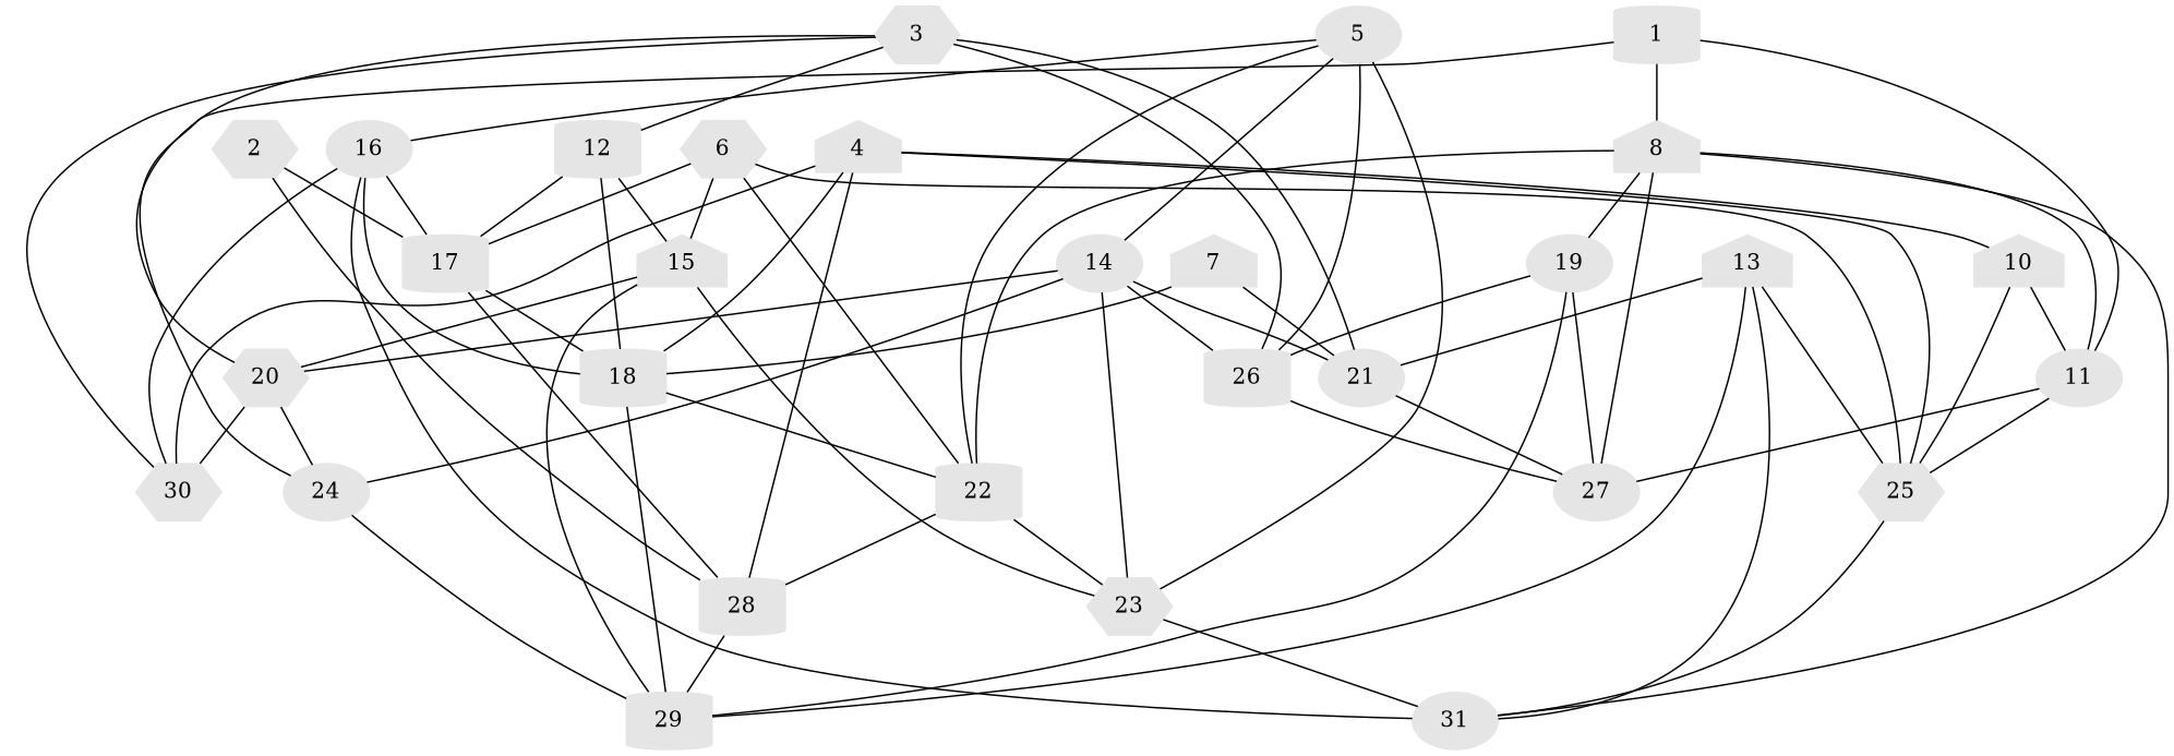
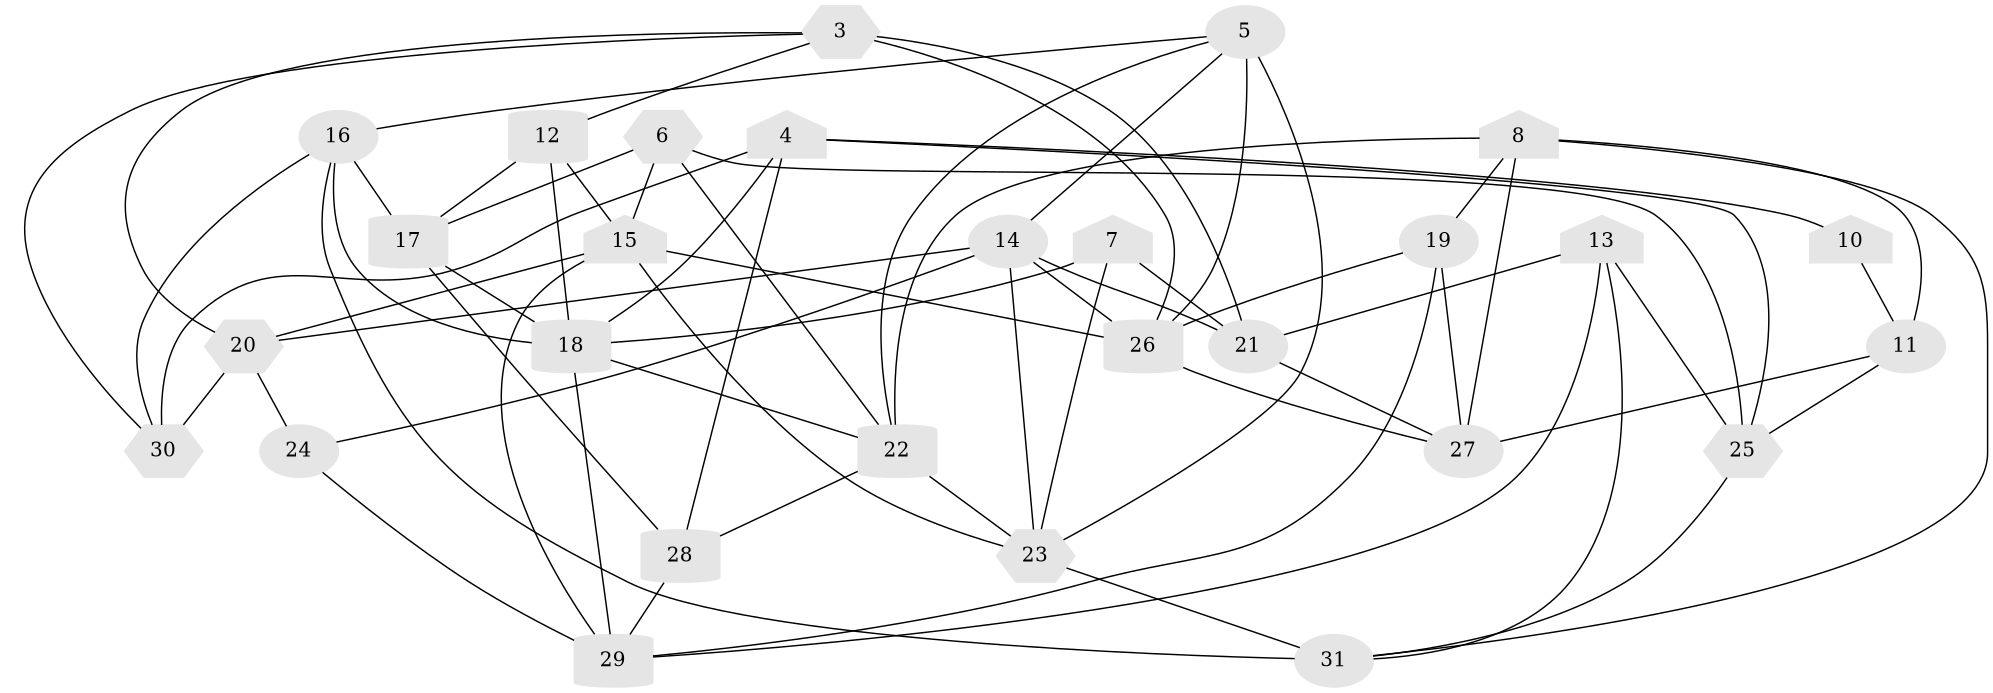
  graph {
    node [color=gray90 shape=ellipse style=filled]
    edge [weight=1.0]
-   1 [shape=cylinder]
    8 [shape=house]
    11
    24
    22 [shape=cylinder]
    19
    27
    31
    25 [shape=hexagon]
    29 [shape=cylinder]
    30 [shape=hexagon]
-   2 [shape=hexagon]
    17 [shape=cylinder]
    28 [shape=cylinder]
    18 [shape=cylinder]
    3 [shape=hexagon]
    12 [shape=cylinder]
    20 [shape=hexagon]
    21
    26 [shape=cylinder]
    15 [shape=house]
    4 [shape=house]
    10 [shape=house]
    5
    14
    16
    23 [shape=hexagon]
    6 [shape=hexagon]
    7 [shape=house]
    13 [shape=house]
-   1 -- 8
-   1 -- 11
-   1 -- 24
    8 -- 11
    8 -- 22
    8 -- 19
    8 -- 27
    8 -- 31
    11 -- 27
    11 -- 25
    24 -- 29 [weight=2.0]
    22 -- 28
    22 -- 23
    19 -- 27 [weight=2.0]
    19 -- 29
    19 -- 26
    25 -- 31
-   2 -- 17
-   2 -- 28
    17 -- 28
    17 -- 18
    28 -- 29 [weight=2.0]
    18 -- 22
    18 -- 29
    3 -- 30
    3 -- 12
    3 -- 20
    3 -- 21
    3 -- 26 [weight=2.0]
    12 -- 17
    12 -- 18
    12 -- 15
    20 -- 24
    20 -- 30 [weight=2.0]
    21 -- 27
    26 -- 27
    15 -- 29
    15 -- 20
+   15 -- 26
    15 -- 23
    4 -- 25
    4 -- 30
    4 -- 28
    4 -- 18 [weight=2.0]
    4 -- 10
    10 -- 11 [weight=2.0]
-   10 -- 25
    5 -- 22
    5 -- 26 [weight=2.0]
    5 -- 14
    5 -- 16
    5 -- 23
    14 -- 24
    14 -- 20
    14 -- 21
    14 -- 26
    14 -- 23
    16 -- 31 [weight=2.0]
    16 -- 30
    16 -- 17
    16 -- 18
    23 -- 31
    6 -- 22
    6 -- 25
    6 -- 17
    6 -- 15
    7 -- 18 [weight=3.0]
    7 -- 21 [weight=2.0]
+   7 -- 23
    13 -- 31
    13 -- 25
    13 -- 29
    13 -- 21
  }
